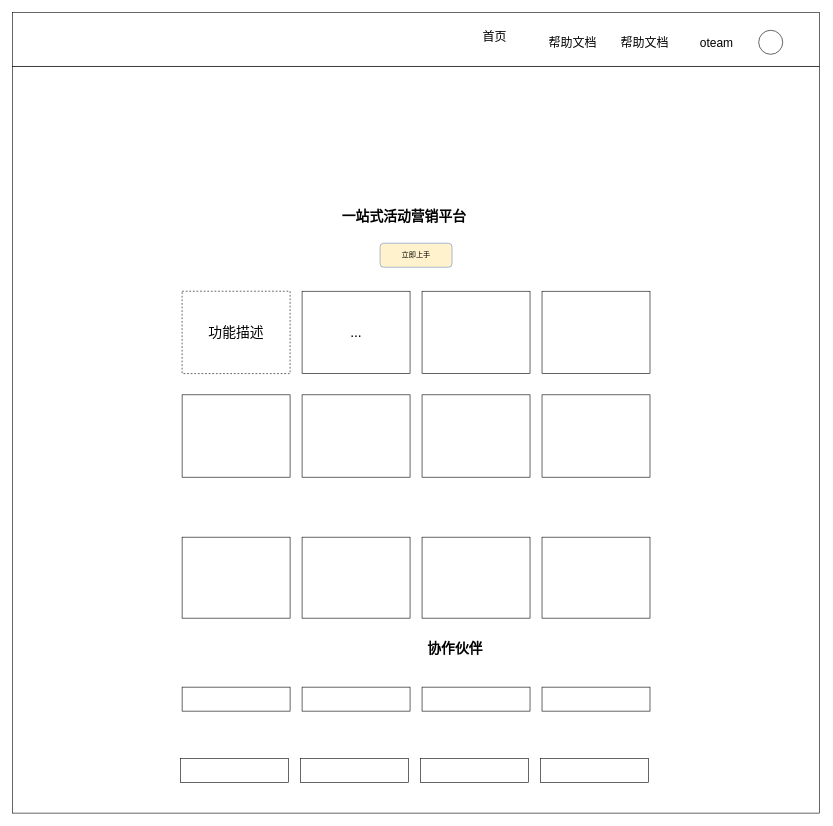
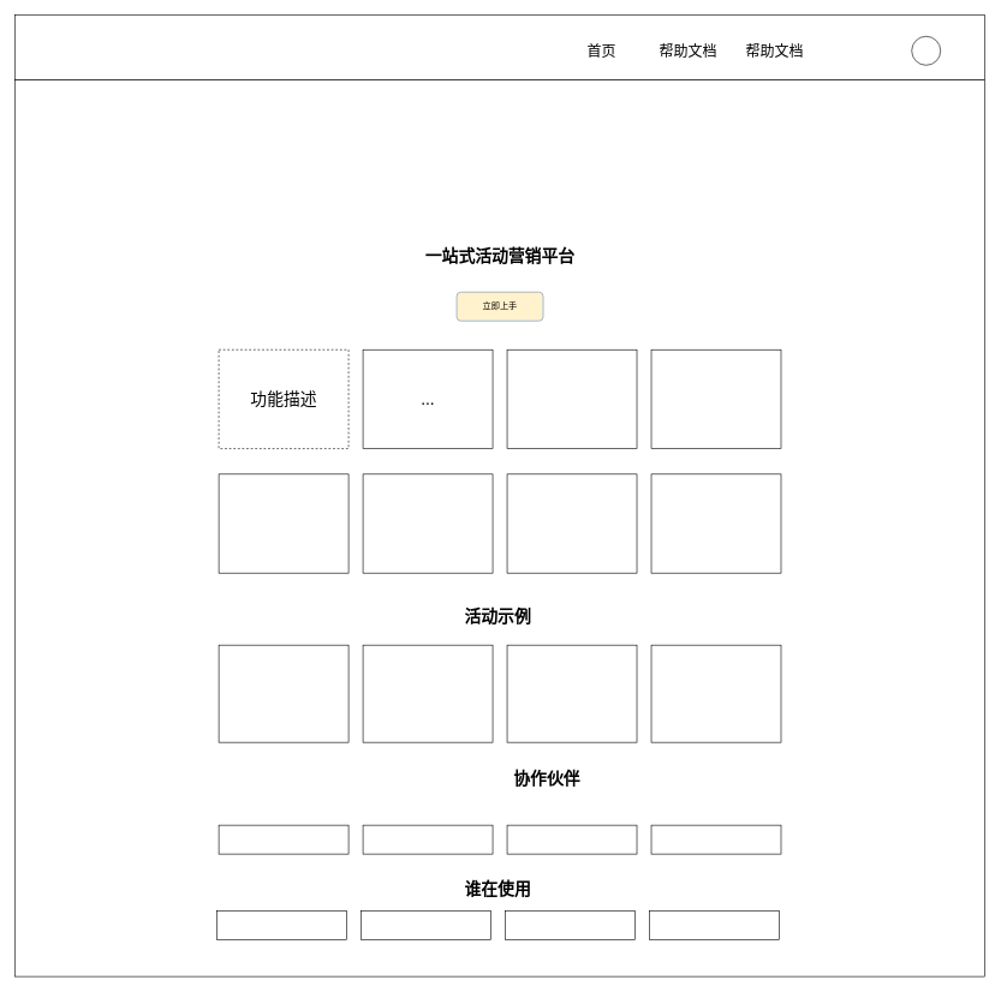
  <mxCell id="0" />
  <mxCell id="1" parent="0" />
  <mxCell id="2" value="" style="rounded=0;whiteSpace=wrap;html=1;fontSize=23;" vertex="1" parent="1"><mxGeometry x="20.25" y="110" width="1345" height="1245" as="geometry" /></mxCell>
  <mxCell id="3" value="" style="rounded=0;whiteSpace=wrap;html=1;fontSize=23;" vertex="1" parent="1"><mxGeometry x="20.25" y="20" width="1345" height="90" as="geometry" /></mxCell>
  <mxCell id="4" value="立即上手" style="rounded=1;whiteSpace=wrap;html=1;fillColor=#fff2cc;strokeColor=#6c8ebf;" vertex="1" parent="1"><mxGeometry x="632.75" y="405" width="120" height="40" as="geometry" /></mxCell>
- <mxCell id="5" value="一站式活动营销平台" style="text;html=1;strokeColor=none;fillColor=none;align=center;verticalAlign=middle;whiteSpace=wrap;rounded=0;fontSize=23;fontStyle=1" vertex="1" parent="1"><mxGeometry x="527.75" y="330" width="290" height="60" as="geometry" /></mxCell>
+ <mxCell id="5" value="一站式活动营销平台" style="text;html=1;strokeColor=none;fillColor=none;align=center;verticalAlign=middle;whiteSpace=wrap;rounded=0;fontSize=23;fontStyle=1" vertex="1" parent="1"><mxGeometry x="547.75" y="325" width="290" height="60" as="geometry" /></mxCell>
  <mxCell id="6" value="" style="shape=image;verticalLabelPosition=bottom;labelBackgroundColor=default;verticalAlign=top;aspect=fixed;imageAspect=0;image=https://ceiba.woa.com/assets/ceiba-logo.0072e564.svg;" vertex="1" parent="1"><mxGeometry x="642.75" y="185" width="110" height="110" as="geometry" /></mxCell>
  <mxCell id="7" value="协作伙伴" style="text;html=1;strokeColor=none;fillColor=none;align=center;verticalAlign=middle;whiteSpace=wrap;rounded=0;fontSize=23;fontStyle=1" vertex="1" parent="1"><mxGeometry x="612.75" y="1050" width="290" height="60" as="geometry" /></mxCell>
  <mxCell id="8" value="" style="shape=image;verticalLabelPosition=bottom;labelBackgroundColor=default;verticalAlign=top;aspect=fixed;imageAspect=0;image=https://ceiba.woa.com/assets/ceiba-logo.0072e564.svg;" vertex="1" parent="1"><mxGeometry x="174" y="30" width="70" height="70" as="geometry" /></mxCell>
  <mxCell id="9" value="" style="shape=image;verticalLabelPosition=bottom;labelBackgroundColor=default;verticalAlign=top;aspect=fixed;imageAspect=0;image=https://ceiba.woa.com/assets/ceiba.8021b13a.png;" vertex="1" parent="1"><mxGeometry x="274" y="48.63" width="106" height="32.75" as="geometry" /></mxCell>
  <mxCell id="10" value="帮助文档" style="text;html=1;strokeColor=none;fillColor=none;align=center;verticalAlign=middle;whiteSpace=wrap;rounded=0;fontSize=20;" vertex="1" parent="1"><mxGeometry x="894" y="55" width="120" height="30" as="geometry" /></mxCell>
  <mxCell id="11" value="帮助文档" style="text;html=1;strokeColor=none;fillColor=none;align=center;verticalAlign=middle;whiteSpace=wrap;rounded=0;fontSize=20;" vertex="1" parent="1"><mxGeometry x="1014" y="55" width="120" height="30" as="geometry" /></mxCell>
- <mxCell id="12" value="首页" style="text;html=1;strokeColor=none;fillColor=none;align=center;verticalAlign=middle;whiteSpace=wrap;rounded=0;fontSize=20;" vertex="1" parent="1"><mxGeometry x="764" y="45" width="120" height="30" as="geometry" /></mxCell>
- <mxCell id="13" value="oteam" style="text;html=1;strokeColor=none;fillColor=none;align=center;verticalAlign=middle;whiteSpace=wrap;rounded=0;fontSize=20;" vertex="1" parent="1"><mxGeometry x="1134" y="55" width="120" height="30" as="geometry" /></mxCell>
+ <mxCell id="12" value="首页" style="text;html=1;strokeColor=none;fillColor=none;align=center;verticalAlign=middle;whiteSpace=wrap;rounded=0;fontSize=20;" vertex="1" parent="1"><mxGeometry x="774" y="55" width="120" height="30" as="geometry" /></mxCell>
  <mxCell id="14" value="" style="ellipse;whiteSpace=wrap;html=1;aspect=fixed;fontSize=20;" vertex="1" parent="1"><mxGeometry x="1264" y="50" width="40" height="40" as="geometry" /></mxCell>
  <mxCell id="15" value="" style="rounded=0;whiteSpace=wrap;html=1;fontSize=23;" vertex="1" parent="1"><mxGeometry x="302.75" y="1145" width="180" height="40" as="geometry" /></mxCell>
  <mxCell id="16" value="" style="rounded=0;whiteSpace=wrap;html=1;fontSize=23;" vertex="1" parent="1"><mxGeometry x="502.75" y="1145" width="180" height="40" as="geometry" /></mxCell>
  <mxCell id="17" value="" style="rounded=0;whiteSpace=wrap;html=1;fontSize=23;" vertex="1" parent="1"><mxGeometry x="702.75" y="1145" width="180" height="40" as="geometry" /></mxCell>
  <mxCell id="18" value="" style="rounded=0;whiteSpace=wrap;html=1;fontSize=23;" vertex="1" parent="1"><mxGeometry x="902.75" y="1145" width="180" height="40" as="geometry" /></mxCell>
  <mxCell id="19" value="" style="rounded=0;whiteSpace=wrap;html=1;fontSize=23;" vertex="1" parent="1"><mxGeometry x="300.25" y="1264" width="180" height="40" as="geometry" /></mxCell>
  <mxCell id="20" value="" style="rounded=0;whiteSpace=wrap;html=1;fontSize=23;" vertex="1" parent="1"><mxGeometry x="500.25" y="1264" width="180" height="40" as="geometry" /></mxCell>
  <mxCell id="21" value="" style="rounded=0;whiteSpace=wrap;html=1;fontSize=23;" vertex="1" parent="1"><mxGeometry x="700.25" y="1264" width="180" height="40" as="geometry" /></mxCell>
  <mxCell id="22" value="" style="rounded=0;whiteSpace=wrap;html=1;fontSize=23;" vertex="1" parent="1"><mxGeometry x="900.25" y="1264" width="180" height="40" as="geometry" /></mxCell>
+ <mxCell id="23" value="谁在使用" style="text;html=1;strokeColor=none;fillColor=none;align=center;verticalAlign=middle;whiteSpace=wrap;rounded=0;fontSize=23;fontStyle=1" vertex="1" parent="1"><mxGeometry x="545.25" y="1204" width="290" height="60" as="geometry" /></mxCell>
+ <mxCell id="24" value="活动示例" style="text;html=1;strokeColor=none;fillColor=none;align=center;verticalAlign=middle;whiteSpace=wrap;rounded=0;fontSize=23;fontStyle=1" vertex="1" parent="1"><mxGeometry x="545.25" y="825" width="290" height="60" as="geometry" /></mxCell>
  <mxCell id="25" value="" style="group" vertex="1" connectable="0" parent="1"><mxGeometry x="302.75" y="485" width="780" height="310" as="geometry" /></mxCell>
  <mxCell id="26" value="功能描述" style="rounded=0;whiteSpace=wrap;html=1;fontSize=23;dashed=1;" vertex="1" parent="25"><mxGeometry width="180" height="137.286" as="geometry" /></mxCell>
  <mxCell id="27" value="..." style="rounded=0;whiteSpace=wrap;html=1;fontSize=23;" vertex="1" parent="25"><mxGeometry x="200" width="180" height="137.286" as="geometry" /></mxCell>
  <mxCell id="28" value="" style="rounded=0;whiteSpace=wrap;html=1;fontSize=23;" vertex="1" parent="25"><mxGeometry x="400" width="180" height="137.286" as="geometry" /></mxCell>
  <mxCell id="29" value="" style="rounded=0;whiteSpace=wrap;html=1;fontSize=23;" vertex="1" parent="25"><mxGeometry x="600" width="180" height="137.286" as="geometry" /></mxCell>
  <mxCell id="30" value="" style="rounded=0;whiteSpace=wrap;html=1;fontSize=23;" vertex="1" parent="25"><mxGeometry y="172.714" width="180" height="137.286" as="geometry" /></mxCell>
  <mxCell id="31" value="" style="rounded=0;whiteSpace=wrap;html=1;fontSize=23;" vertex="1" parent="25"><mxGeometry x="200" y="172.714" width="180" height="137.286" as="geometry" /></mxCell>
  <mxCell id="32" value="" style="rounded=0;whiteSpace=wrap;html=1;fontSize=23;" vertex="1" parent="25"><mxGeometry x="400" y="172.714" width="180" height="137.286" as="geometry" /></mxCell>
  <mxCell id="33" value="" style="rounded=0;whiteSpace=wrap;html=1;fontSize=23;" vertex="1" parent="25"><mxGeometry x="600" y="172.714" width="180" height="137.286" as="geometry" /></mxCell>
  <mxCell id="34" value="" style="group" vertex="1" connectable="0" parent="1"><mxGeometry x="302.75" y="895" width="780" height="135" as="geometry" /></mxCell>
  <mxCell id="35" value="" style="rounded=0;whiteSpace=wrap;html=1;fontSize=23;" vertex="1" parent="34"><mxGeometry width="180" height="135" as="geometry" /></mxCell>
  <mxCell id="36" value="" style="rounded=0;whiteSpace=wrap;html=1;fontSize=23;" vertex="1" parent="34"><mxGeometry x="200" width="180" height="135" as="geometry" /></mxCell>
  <mxCell id="37" value="" style="rounded=0;whiteSpace=wrap;html=1;fontSize=23;" vertex="1" parent="34"><mxGeometry x="400" width="180" height="135" as="geometry" /></mxCell>
  <mxCell id="38" value="" style="rounded=0;whiteSpace=wrap;html=1;fontSize=23;" vertex="1" parent="34"><mxGeometry x="600" width="180" height="135" as="geometry" /></mxCell>
